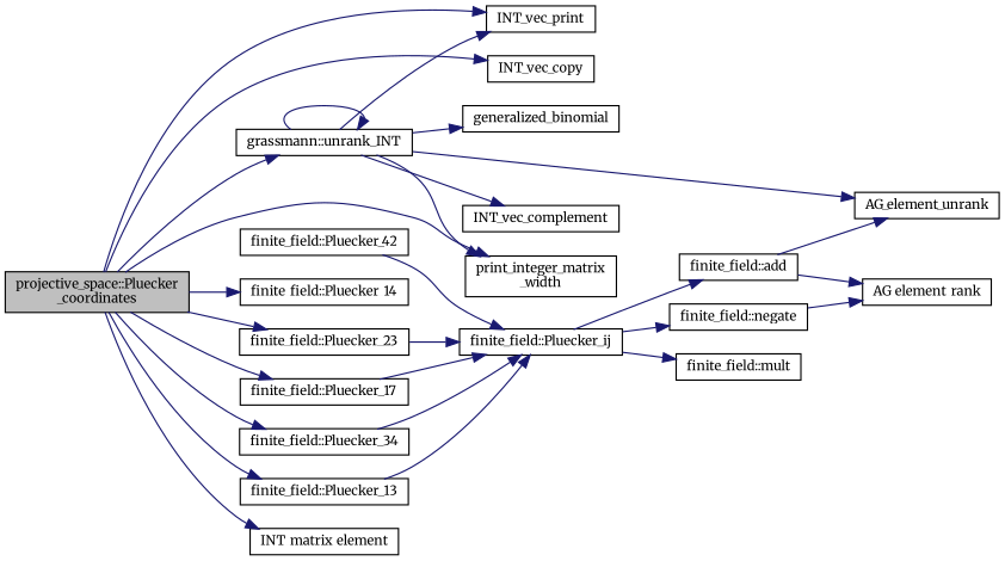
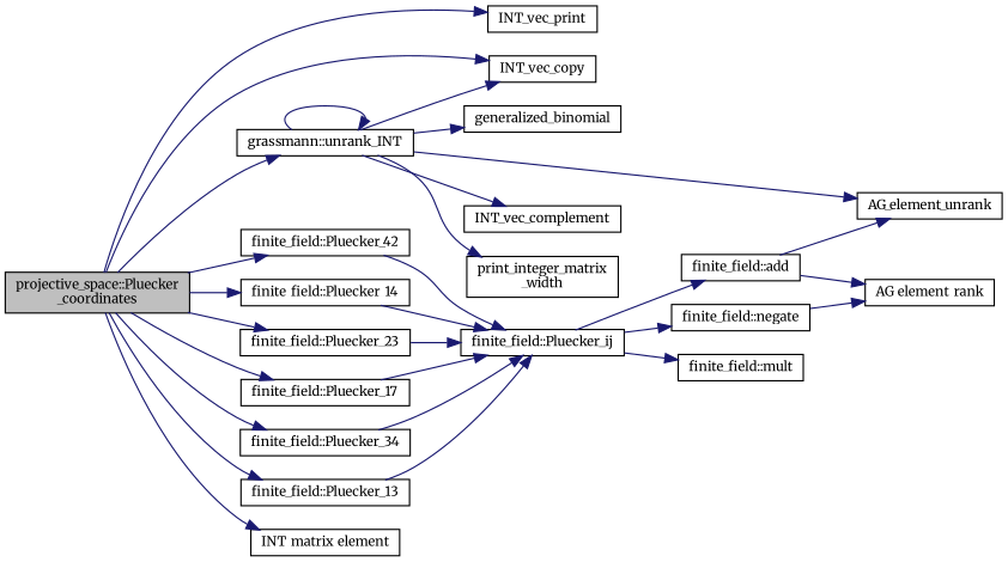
  digraph {
    fontname=Merriweather
    rankdir=LR
    node [color=black fillcolor=white fontname=Merriweather fontsize=10 shape=record style=filled]
    edge [color=midnightblue fontname=Merriweather fontsize=10 labelfontname=Helvetica labelfontsize=10 style=solid]
    n1 [fillcolor=grey75 fontcolor=black height=0.2 label="projective_space::Pluecker\l_coordinates" width=0.4]
    n2 [height=0.2 label="grassmann::unrank_INT" width=0.4]
    n3 [height=0.2 label=INT_vec_print width=0.4]
    n4 [height=0.2 label=INT_vec_copy width=0.4]
    n5 [height=0.2 label=INT_matrix_element width=0.4]
    n6 [height=0.2 label="finite_field::Pluecker_17" width=0.4]
    n7 [height=0.2 label="finite_field::Pluecker_34" width=0.4]
    n8 [height=0.2 label="finite_field::Pluecker_13" width=0.4]
    n9 [height=0.2 label="finite_field::Pluecker_42" width=0.4]
    n10 [height=0.2 label="finite_field::Pluecker_14" width=0.4]
    n11 [height=0.2 label="finite_field::Pluecker_23" width=0.4]
    n12 [height=0.2 label=generalized_binomial width=0.4]
    n13 [height=0.2 label=AG_element_unrank width=0.4]
    n14 [height=0.2 label=INT_vec_complement width=0.4]
    n15 [height=0.2 label="print_integer_matrix\l_width" width=0.4]
    n16 [height=0.2 label="finite_field::Pluecker_ij" width=0.4]
    n17 [height=0.2 label="finite_field::add" width=0.4]
    n18 [height=0.2 label="finite_field::mult" width=0.4]
    n19 [height=0.2 label="finite_field::negate" width=0.4]
    n20 [height=0.2 label=AG_element_rank width=0.4]
    n1 -> n2
    n1 -> n3
    n1 -> n4
    n1 -> n5
    n1 -> n6
    n1 -> n7
    n1 -> n8
-   n1 -> n15
+   n1 -> n9
    n1 -> n10
    n1 -> n11
    n2 -> n2
-   n2 -> n3
+   n2 -> n4
    n2 -> n12
    n2 -> n13
    n2 -> n14
    n2 -> n15
    n6 -> n16
    n7 -> n16
    n8 -> n16
    n9 -> n16
+   n10 -> n16
    n11 -> n16
    n16 -> n17
    n16 -> n18
    n16 -> n19
    n17 -> n13
    n17 -> n20
    n19 -> n20
  }
